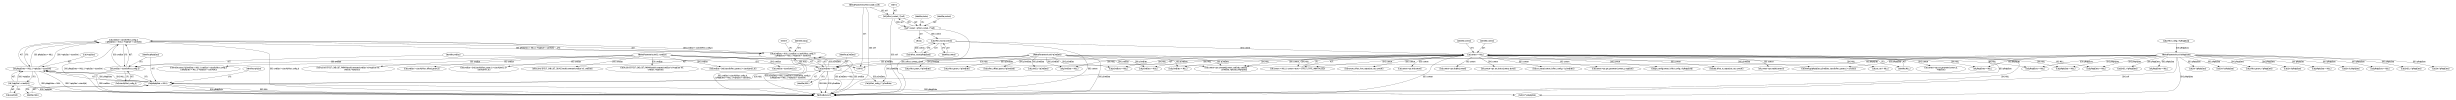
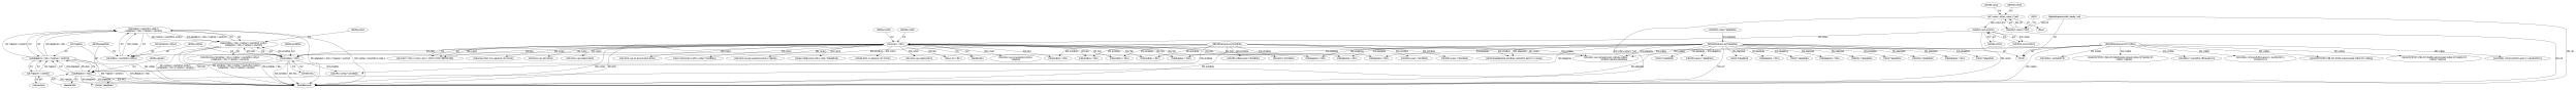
  digraph {
    fontname="Roboto Condensed"
    node [fontname="Roboto Condensed"]
    edge [fontname="Roboto Condensed"]
    n1 [label="(Call,cmdSize != sizeof(effect_config_t)\n || pReplyData == NULL || *replySize != sizeof(int))"]
    n2 [label="(Call,cmdSize != sizeof(effect_config_t))"]
    n3 [label="(Call,pReplyData == NULL || *replySize != sizeof(int))"]
    n4 [label="(Call,pCmdData == NULL || cmdSize != sizeof(effect_config_t)\n || pReplyData == NULL || *replySize != sizeof(int))"]
    n5 [label="(MethodReturn,int)"]
    n6 [label="(Call,sizeof(effect_config_t))"]
    n7 [label="(Call,pReplyData == NULL)"]
    n8 [label="(Call,*replySize != sizeof(int))"]
    n9 [label="(Call,pCmdData == NULL)"]
    n10 [label="(ControlStructure,if (pCmdData == NULL || cmdSize != sizeof(effect_config_t)\n || pReplyData == NULL || *replySize != sizeof(int)))"]
    n11 [label="(MethodParameterIn,uint32_t cmdSize)"]
    n12 [label="(Call,cmdSize < sizeof(uint32_t))"]
    n13 [label="(Call,ALOGV(\"EFFECT_CMD_GET_PARAM invalid command cmdSize %d *replySize %d\",\n                   cmdSize, *replySize))"]
    n14 [label="(Call,cmdSize != sizeof(effect_offload_param_t))"]
    n15 [label="(Call,context->ops.command(context, cmdCode, cmdSize,\n                                          pCmdData, replySize, pReplyData))"]
    n16 [label="(Call,cmdSize < (int)(sizeof(effect_param_t) + sizeof(uint32_t) +\n sizeof(uint16_t)))"]
    n17 [label="(Call,ALOGV(\"EFFECT_CMD_SET_DEVICE invalid command cmdSize %d\", cmdSize))"]
    n18 [label="(Call,ALOGV(\"EFFECT_CMD_SET_PARAM invalid command cmdSize %d *replySize %d\",\n                  cmdSize, *replySize))"]
    n19 [label="(Call,cmdSize < (int)(sizeof(effect_param_t) + sizeof(uint32_t)))"]
    1000100
    n21 [label="(Call,(int *) pReplyData)"]
    n22 [label="(Identifier,NULL)"]
    n23 [label="(Call,sizeof(int))"]
    n24 [label="(MethodParameterIn,void *pReplyData)"]
    n25 [label="(Call,(int *)pReplyData)"]
    n26 [label="(Call,pReplyData == NULL)"]
    n27 [label="(Call,pReplyData == NULL)"]
    n28 [label="(Call,(int *) pReplyData)"]
    n29 [label="(Call,pReplyData == NULL)"]
    n30 [label="(Call,pReplyData == NULL)"]
    n31 [label="(Call,pReplyData == NULL)"]
    n32 [label="(Call,(int32_t *)pReplyData)"]
    n33 [label="(Call,(int *)pReplyData)"]
    n34 [label="(Call,(int32_t *)pReplyData)"]
    n35 [label="(Call,pReplyData == NULL)"]
    n36 [label="(Call,(int *)pReplyData)"]
    n37 [label="(Call,pReplyData == NULL)"]
    n38 [label="(Call,memcpy(pReplyData, pCmdData, sizeof(effect_param_t) + q->psize))"]
    n39 [label="(Call,(int *) pReplyData)"]
    n40 [label="(Call,(effect_param_t *)pReplyData)"]
    n41 [label="(Call,(effect_config_t *)pReplyData)"]
    n42 [label="(Identifier,NULL)"]
    n43 [label="(Call,(effect_config_t *) pCmdData)"]
    n44 [label="(MethodParameterIn,void *pCmdData)"]
    n45 [label="(Call,(effect_offload_param_t*)pCmdData)"]
    n46 [label="(Call,pCmdData == NULL)"]
    n47 [label="(Call,pCmdData == NULL)"]
    n48 [label="(Call,(uint32_t *)pCmdData)"]
    n49 [label="(Call,pCmdData == NULL)"]
    n50 [label="(Call,pCmdData == NULL)"]
    n51 [label="(Call,(effect_param_t *)pCmdData)"]
    n52 [label="(Call,(effect_param_t *)pCmdData)"]
    n53 [label="(Call,context == NULL)"]
    n54 [label="(Call,context->ops.set_device(context, device))"]
    n55 [label="(Call,set_status(context, (effect_config_t *) pCmdData))"]
    n56 [label="(Call,context->ops.get_parameter(context, p, replySize))"]
    n57 [label="(Call,get_config(context, (effect_config_t *)pReplyData))"]
    n58 [label="(Call,add_effect_to_output(out_ctxt, context))"]
    n59 [label="(Call,context->ops.enable(context))"]
    n60 [label="(Call,out_ctxt != NULL)"]
    n61 [label="(Identifier,NULL)"]
    n62 [label="(Call,context->ops.set_parameter(context, p,\n *replySize))"]
    n63 [label="(Call,context == NULL || context->state == EFFECT_STATE_UNINITIALIZED)"]
    n64 [label="(Call,remove_effect_from_output(out_ctxt, context))"]
    n65 [label="(Call,context->ops.init(context))"]
    n66 [label="(Call,context->ops.disable(context))"]
    n67 [label="(Call,effect_exists(context))"]
-   n68 [label="(Call,!effect_exists(pReplyData))"]
+   n68 [label="(Call,!effect_exists(context))"]
    n69 [label="(Identifier,context)"]
    n70 [label="(Call,* context = (effect_context_t *)self)"]
    n71 [label="(Call,(effect_context_t *)self)"]
    n72 [label="(Block,)"]
    n73 [label="(MethodParameterIn,effect_handle_t self)"]
    n74 [label="(Identifier,pCmdData)"]
    n75 [label="(Identifier,context)"]
    n76 [label="(Identifier,status)"]
    n77 [label="(Identifier,context)"]
    n78 [label="(Identifier,replySize)"]
    n79 [label="(Identifier,pReplyData)"]
    n80 [label="(Identifier,cmdSize)"]
    n81 [label="(Identifier,status)"]
    n82 [label="(Identifier,context)"]
    n83 [label="(Call,*replySize)"]
    1000112
-   1000218
    n1 -> n2 [label="CFG: "]
    n1 -> n3 [label="CFG: "]
    n1 -> n4 [label="AST: "]
    n1 -> n4 [label="DDG: cmdSize != sizeof(effect_config_t)"]
    n1 -> n4 [label="DDG: pReplyData == NULL || *replySize != sizeof(int)"]
    n1 -> n5 [label="DDG: pReplyData == NULL || *replySize != sizeof(int)"]
    n1 -> n5 [label="DDG: cmdSize != sizeof(effect_config_t)"]
    n2 -> n1 [label="AST: "]
    n2 -> n1 [label="DDG: cmdSize"]
-   n2 -> n5 [label="DDG: cmdSize"]
-   n2 -> n6 [label="CFG: "]
+   n83 -> n5 [label="DDG: cmdSize"]
    n3 -> n1 [label="AST: "]
    n3 -> n1 [label="DDG: pReplyData == NULL"]
    n3 -> n1 [label="DDG: *replySize != sizeof(int)"]
    n3 -> n5 [label="DDG: pReplyData == NULL"]
    n3 -> n5 [label="DDG: *replySize != sizeof(int)"]
    n3 -> n7 [label="CFG: "]
    n3 -> n8 [label="CFG: "]
    n4 -> n1 [label="CFG: "]
    n4 -> n5 [label="DDG: cmdSize != sizeof(effect_config_t)\n || pReplyData == NULL || *replySize != sizeof(int)"]
    n4 -> n5 [label="DDG: pCmdData == NULL || cmdSize != sizeof(effect_config_t)\n || pReplyData == NULL || *replySize != sizeof(int)"]
    n4 -> n5 [label="DDG: pCmdData == NULL"]
    n4 -> n9 [label="CFG: "]
    n4 -> n10 [label="AST: "]
    n6 -> n2 [label="AST: "]
    n7 -> n3 [label="AST: "]
    n7 -> n3 [label="DDG: pReplyData"]
    n7 -> n3 [label="DDG: NULL"]
    n7 -> n5 [label="DDG: NULL"]
    n7 -> n5 [label="DDG: pReplyData"]
    n7 -> n21 [label="DDG: pReplyData"]
    n7 -> n22 [label="CFG: "]
    n8 -> n3 [label="AST: "]
    n8 -> n3 [label="DDG: *replySize"]
    n8 -> n5 [label="DDG: *replySize"]
    n8 -> n23 [label="CFG: "]
    n9 -> n4 [label="AST: "]
    n9 -> n4 [label="DDG: pCmdData"]
    n9 -> n4 [label="DDG: NULL"]
    n9 -> n5 [label="DDG: NULL"]
    n9 -> n5 [label="DDG: pCmdData"]
    n9 -> n7 [label="DDG: NULL"]
    n9 -> n42 [label="CFG: "]
    n9 -> n43 [label="DDG: pCmdData"]
    n11 -> n2 [label="DDG: cmdSize"]
    n11 -> n5 [label="DDG: cmdSize"]
    n11 -> n12 [label="DDG: cmdSize"]
    n11 -> n13 [label="DDG: cmdSize"]
    n11 -> n14 [label="DDG: cmdSize"]
    n11 -> n15 [label="DDG: cmdSize"]
    n11 -> n16 [label="DDG: cmdSize"]
    n11 -> n17 [label="DDG: cmdSize"]
    n11 -> n18 [label="DDG: cmdSize"]
    n11 -> n19 [label="DDG: cmdSize"]
    n11 -> 1000100 [label="AST: "]
    n22 -> n7 [label="AST: "]
    n23 -> n8 [label="AST: "]
    n24 -> n5 [label="DDG: self"]
    n24 -> n7 [label="DDG: pReplyData"]
    n24 -> n15 [label="DDG: pReplyData"]
    n24 -> 1000100 [label="AST: "]
    n24 -> n21 [label="DDG: pReplyData"]
    n24 -> n25 [label="DDG: pReplyData"]
    n24 -> n26 [label="DDG: pReplyData"]
    n24 -> n27 [label="DDG: pReplyData"]
    n24 -> n28 [label="DDG: pReplyData"]
    n24 -> n29 [label="DDG: pReplyData"]
    n24 -> n30 [label="DDG: pReplyData"]
    n24 -> n31 [label="DDG: pReplyData"]
    n24 -> n32 [label="DDG: pReplyData"]
    n24 -> n33 [label="DDG: pReplyData"]
    n24 -> n34 [label="DDG: pReplyData"]
    n24 -> n35 [label="DDG: pReplyData"]
    n24 -> n36 [label="DDG: pReplyData"]
    n24 -> n37 [label="DDG: pReplyData"]
    n24 -> n38 [label="DDG: pReplyData"]
    n24 -> n39 [label="DDG: pReplyData"]
    n24 -> n40 [label="DDG: pReplyData"]
    n41 -> n24 [label="DDG: pReplyData"]
    n42 -> n9 [label="AST: "]
    n44 -> n5 [label="DDG: pCmdData"]
    n44 -> n9 [label="DDG: pCmdData"]
    n44 -> n15 [label="DDG: pCmdData"]
    n44 -> n38 [label="DDG: pCmdData"]
    n44 -> n43 [label="DDG: pCmdData"]
    n44 -> n45 [label="DDG: pCmdData"]
    n44 -> n46 [label="DDG: pCmdData"]
    n44 -> n47 [label="DDG: pCmdData"]
    n44 -> n48 [label="DDG: pCmdData"]
    n44 -> n49 [label="DDG: pCmdData"]
    n44 -> n50 [label="DDG: pCmdData"]
    n44 -> n51 [label="DDG: pCmdData"]
    n44 -> n52 [label="DDG: pCmdData"]
    n53 -> n5 [label="DDG: context"]
    n53 -> n5 [label="DDG: NULL"]
    n53 -> n9 [label="DDG: NULL"]
    n53 -> n15 [label="DDG: context"]
    n53 -> n27 [label="DDG: NULL"]
    n53 -> n29 [label="DDG: NULL"]
    n53 -> n31 [label="DDG: NULL"]
    n53 -> n37 [label="DDG: NULL"]
    n53 -> n46 [label="DDG: NULL"]
    n53 -> n47 [label="DDG: NULL"]
    n53 -> n49 [label="DDG: NULL"]
    n53 -> n50 [label="DDG: NULL"]
    n53 -> n54 [label="DDG: context"]
    n53 -> n55 [label="DDG: context"]
    n53 -> n56 [label="DDG: context"]
    n53 -> n57 [label="DDG: context"]
    n53 -> n58 [label="DDG: context"]
    n53 -> n59 [label="DDG: context"]
    n53 -> n60 [label="DDG: NULL"]
    n53 -> n61 [label="CFG: "]
    n53 -> n62 [label="DDG: context"]
    n53 -> n63 [label="AST: "]
    n53 -> n63 [label="DDG: context"]
    n53 -> n63 [label="DDG: NULL"]
    n53 -> n64 [label="DDG: context"]
    n53 -> n65 [label="DDG: context"]
    n53 -> n66 [label="DDG: context"]
    n61 -> n53 [label="AST: "]
    n63 -> n53 [label="CFG: "]
    n67 -> n5 [label="DDG: context"]
    n67 -> n53 [label="DDG: context"]
    n67 -> n68 [label="AST: "]
    n67 -> n68 [label="DDG: context"]
    n67 -> n69 [label="CFG: "]
    n68 -> n67 [label="CFG: "]
    n69 -> n67 [label="AST: "]
    n70 -> n5 [label="DDG: (effect_context_t *)self"]
    n70 -> n67 [label="DDG: context"]
    n70 -> n71 [label="CFG: "]
    n70 -> n72 [label="AST: "]
    n71 -> n5 [label="DDG: self"]
    n71 -> n70 [label="AST: "]
    n71 -> n70 [label="DDG: self"]
    n73 -> n5 [label="DDG: self"]
    n73 -> 1000100 [label="AST: "]
    n73 -> n71 [label="DDG: self"]
    n74 -> n9 [label="AST: "]
    n75 -> n53 [label="AST: "]
    n76 -> n70 [label="CFG: "]
    n77 -> n70 [label="AST: "]
    n78 -> n7 [label="CFG: "]
    n79 -> n2 [label="CFG: "]
    n79 -> n7 [label="AST: "]
    n80 -> n2 [label="AST: "]
    n80 -> n9 [label="CFG: "]
    n81 -> n4 [label="CFG: "]
    n82 -> n53 [label="CFG: "]
    n83 -> n3 [label="AST: "]
    1000112 -> n71 [label="AST: "]
-   1000218 -> n4 [label="CFG: "]
  }
